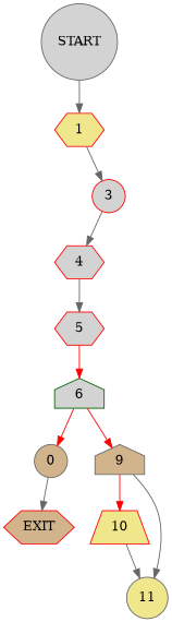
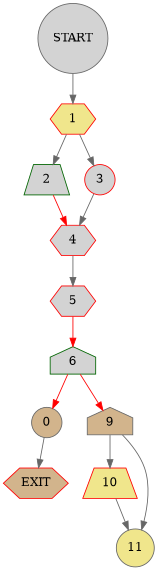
  digraph {
    node [color=red fillcolor=lightgrey shape=circle style=filled]
    edge [color=gray40]
    n1 [color=gray40 label=START]
    1 [fillcolor=khaki shape=hexagon]
+   2 [color=darkgreen shape=trapezium]
    3
    n5 [fillcolor=tan label=EXIT shape=hexagon]
    4 [shape=hexagon]
    5 [shape=hexagon]
    6 [color=darkgreen shape=house]
    n9 [color=gray40 fillcolor=tan label=0]
    9 [color=gray40 fillcolor=tan shape=house]
    10 [fillcolor=khaki shape=trapezium]
    11 [color=gray40 fillcolor=khaki]
    n1 -> 1
+   1 -> 2
    1 -> 3
+   2 -> 4 [color=red]
    3 -> 4
    4 -> 5
    5 -> 6 [color=red]
    6 -> n9 [color=red]
    6 -> 9 [color=red]
    n9 -> n5
-   9 -> 10 [color=red]
+   9 -> 10
    9 -> 11
    10 -> 11
  }
